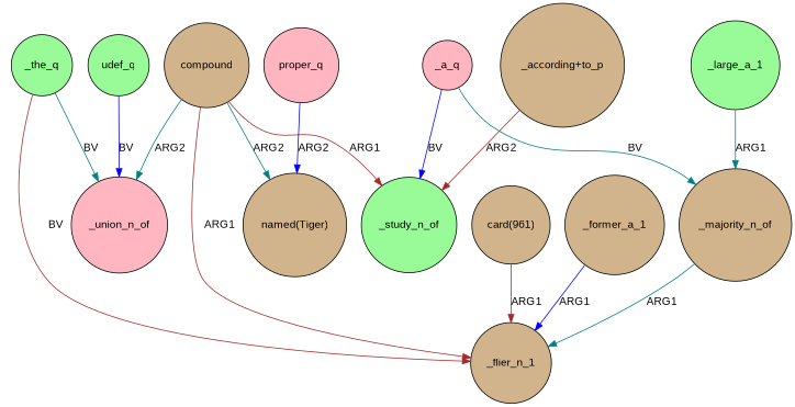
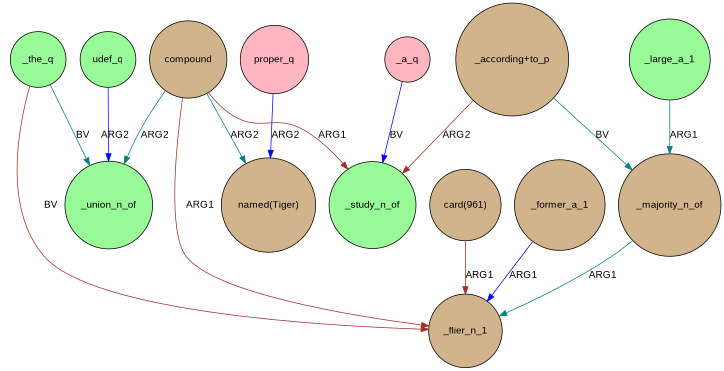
  digraph {
    fontname="Liberation Sans"
    node [fillcolor=tan fontname="Liberation Sans" shape=circle style=filled]
    edge [color=teal fontname="Liberation Sans"]
-   _union_n_of [fillcolor=lightpink]
+   _union_n_of [fillcolor=palegreen]
    compound
    _study_n_of [fillcolor=palegreen]
    _flier_n_1
    "named(Tiger)"
    _majority_n_of
    "_according+to_p"
    _a_q [fillcolor=lightpink]
    _the_q [fillcolor=palegreen]
    proper_q [fillcolor=lightpink]
    udef_q [fillcolor=palegreen]
    "card(961)"
    _former_a_1
    _large_a_1 [fillcolor=palegreen]
    compound -> _union_n_of [label=ARG2]
    compound -> _study_n_of [color=brown label=ARG1]
    compound -> _flier_n_1 [color=brown label=ARG1]
    compound -> "named(Tiger)" [label=ARG2]
    _majority_n_of -> _flier_n_1 [label=ARG1]
    "_according+to_p" -> _study_n_of [color=brown label=ARG2]
    _a_q -> _study_n_of [color=blue label=BV]
-   _a_q -> _majority_n_of [label=BV]
+   "_according+to_p" -> _majority_n_of [label=BV]
    _the_q -> _union_n_of [label=BV]
    _the_q -> _flier_n_1 [color=brown label=BV]
    proper_q -> "named(Tiger)" [color=blue label=ARG2]
-   udef_q -> _union_n_of [color=blue label=BV]
+   udef_q -> _union_n_of [color=blue label=ARG2]
    "card(961)" -> _flier_n_1 [color=brown label=ARG1]
    _former_a_1 -> _flier_n_1 [color=blue label=ARG1]
    _large_a_1 -> _majority_n_of [label=ARG1]
  }
